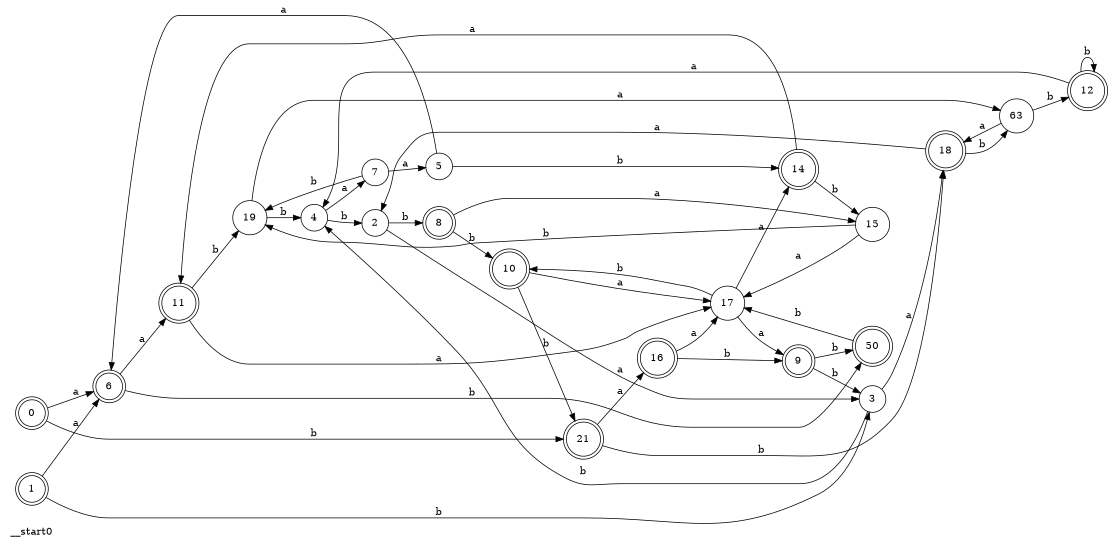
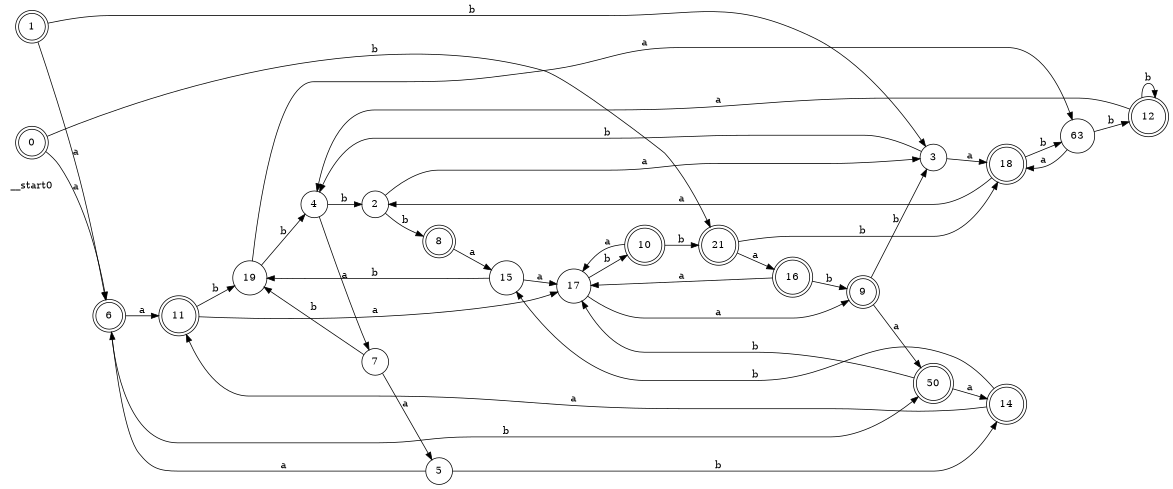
  digraph {
    rankdir=LR
    node [shape=doublecircle color=black fillcolor=white style="rounded,filled"]
    __start0 [shape=none color="" fillcolor="" style=""]
    n2 [label=0]
    n3 [label=6]
    n4 [label=21]
    n5 [label=11]
    n6 [label=50]
    n7 [label=18 style=filled]
    n8 [label=16]
    n9 [label=1]
    n10 [label=3 shape=circle style=filled]
    n11 [label=4 shape=circle style=filled]
    n12 [label=2 shape=circle style=filled]
    n13 [label=8]
    n14 [label=10]
    n15 [label=15 shape=circle style=filled]
    n16 [label=7 shape=circle style=filled]
    n17 [label=63 shape=circle style=filled]
    n18 [label=5 shape=circle style=filled]
    n19 [label=19 shape=circle style=filled]
    n20 [label=14]
    n21 [label=17 shape=circle style=filled]
    n22 [label=9]
    n23 [label=12]
    n2 -> n3 [label=a]
    n2 -> n4 [label=b]
    n3 -> n5 [label=a]
    n3 -> n6 [label=b]
    n4 -> n7 [label=b]
    n4 -> n8 [label=a]
    n5 -> n19 [label=b]
    n5 -> n21 [label=a]
-   n21 -> n20 [label=a]
+   n6 -> n20 [label=a]
    n6 -> n21 [label=b]
    n7 -> n12 [label=a]
    n7 -> n17 [label=b]
    n8 -> n21 [label=a]
    n8 -> n22 [label=b]
    n9 -> n3 [label=a]
    n9 -> n10 [label=b]
    n10 -> n7 [label=a]
    n10 -> n11 [label=b]
    n11 -> n12 [label=b]
    n11 -> n16 [label=a]
    n12 -> n10 [label=a]
    n12 -> n13 [label=b]
-   n13 -> n14 [label=b]
    n13 -> n15 [label=a]
    n14 -> n4 [label=b]
    n14 -> n21 [label=a]
    n15 -> n19 [label=b]
    n15 -> n21 [label=a]
    n16 -> n18 [label=a]
    n16 -> n19 [label=b]
    n17 -> n7 [label=a]
    n17 -> n23 [label=b]
    n18 -> n3 [label=a]
    n18 -> n20 [label=b]
    n19 -> n11 [label=b]
    n19 -> n17 [label=a]
    n20 -> n5 [label=a]
    n20 -> n15 [label=b]
    n21 -> n14 [label=b]
    n21 -> n22 [label=a]
-   n22 -> n6 [label=b]
+   n22 -> n6 [label=a]
    n22 -> n10 [label=b]
    n23 -> n11 [label=a]
    n23 -> n23 [label=b]
  }
